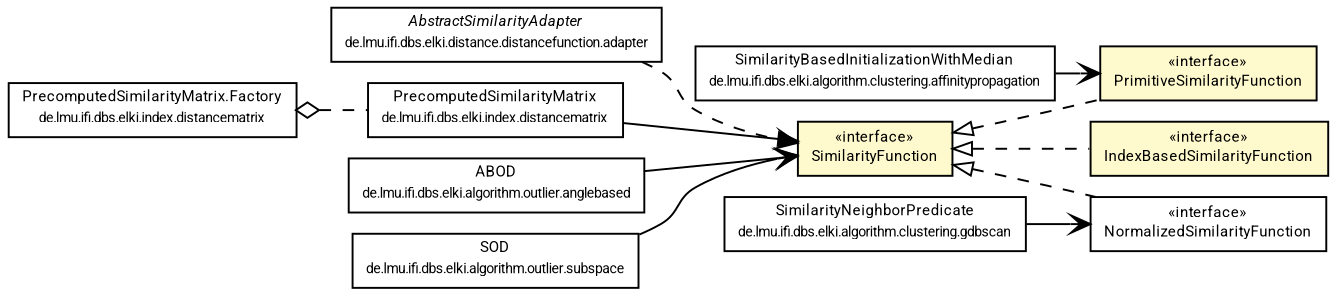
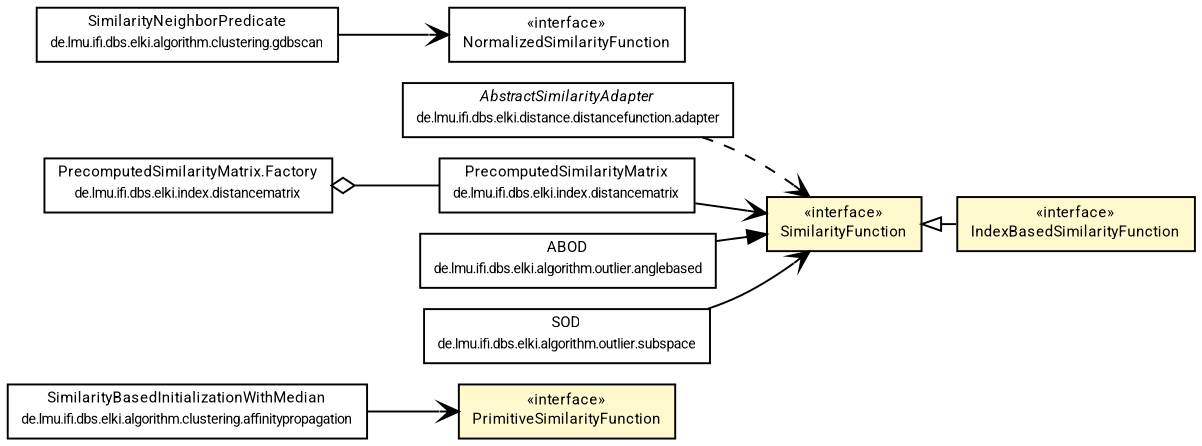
  digraph {
    nodesep=0.15
    rankdir=LR
    ranksep=0.25
    node [fontcolor=black fontname=Roboto fontsize=8 margin=0 shape=plaintext]
    edge [arrowhead=open color=black fontname=Roboto fontsize=7 labelfontname=Roboto labelfontsize=7 weight=1]
    n1 [height=0 label=<<table title="de.lmu.ifi.dbs.elki.algorithm.clustering.affinitypropagation.SimilarityBasedInitializationWithMedian" border="0" cellborder="1" cellspacing="0" cellpadding="2" href="../../algorithm/clustering/affinitypropagation/SimilarityBasedInitializationWithMedian.html" target="_parent"> 		<tr><td><table border="0" cellspacing="0" cellpadding="1"> 		<tr><td align="center" balign="center"> <font face="Roboto">SimilarityBasedInitializationWithMedian</font> </td></tr> 		<tr><td align="center" balign="center"> <font face="Roboto" point-size="7.0">de.lmu.ifi.dbs.elki.algorithm.clustering.affinitypropagation</font> </td></tr> 		</table></td></tr> 		</table>> width=0]
    n2 [height=0 label=<<table title="de.lmu.ifi.dbs.elki.distance.similarityfunction.PrimitiveSimilarityFunction" border="0" cellborder="1" cellspacing="0" cellpadding="2" bgcolor="LemonChiffon" href="PrimitiveSimilarityFunction.html" target="_parent"> 		<tr><td><table border="0" cellspacing="0" cellpadding="1"> 		<tr><td align="center" balign="center"> &#171;interface&#187; </td></tr> 		<tr><td align="center" balign="center"> <font face="Roboto">PrimitiveSimilarityFunction</font> </td></tr> 		</table></td></tr> 		</table>> width=0]
    n3 [height=0 label=<<table title="de.lmu.ifi.dbs.elki.distance.similarityfunction.SimilarityFunction" border="0" cellborder="1" cellspacing="0" cellpadding="2" bgcolor="lemonChiffon" href="SimilarityFunction.html" target="_parent"> 		<tr><td><table border="0" cellspacing="0" cellpadding="1"> 		<tr><td align="center" balign="center"> &#171;interface&#187; </td></tr> 		<tr><td align="center" balign="center"> <font face="Roboto">SimilarityFunction</font> </td></tr> 		</table></td></tr> 		</table>> width=0]
    n4 [height=0 label=<<table title="de.lmu.ifi.dbs.elki.distance.similarityfunction.NormalizedSimilarityFunction" border="0" cellborder="1" cellspacing="0" cellpadding="2" href="NormalizedSimilarityFunction.html" target="_parent"> 		<tr><td><table border="0" cellspacing="0" cellpadding="1"> 		<tr><td align="center" balign="center"> &#171;interface&#187; </td></tr> 		<tr><td align="center" balign="center"> <font face="Roboto">NormalizedSimilarityFunction</font> </td></tr> 		</table></td></tr> 		</table>> width=0]
    n5 [height=0 label=<<table title="de.lmu.ifi.dbs.elki.distance.similarityfunction.IndexBasedSimilarityFunction" border="0" cellborder="1" cellspacing="0" cellpadding="2" bgcolor="LemonChiffon" href="IndexBasedSimilarityFunction.html" target="_parent"> 		<tr><td><table border="0" cellspacing="0" cellpadding="1"> 		<tr><td align="center" balign="center"> &#171;interface&#187; </td></tr> 		<tr><td align="center" balign="center"> <font face="Roboto">IndexBasedSimilarityFunction</font> </td></tr> 		</table></td></tr> 		</table>> width=0]
    n6 [height=0 label=<<table title="de.lmu.ifi.dbs.elki.algorithm.clustering.gdbscan.SimilarityNeighborPredicate" border="0" cellborder="1" cellspacing="0" cellpadding="2" href="../../algorithm/clustering/gdbscan/SimilarityNeighborPredicate.html" target="_parent"> 		<tr><td><table border="0" cellspacing="0" cellpadding="1"> 		<tr><td align="center" balign="center"> <font face="Roboto">SimilarityNeighborPredicate</font> </td></tr> 		<tr><td align="center" balign="center"> <font face="Roboto" point-size="7.0">de.lmu.ifi.dbs.elki.algorithm.clustering.gdbscan</font> </td></tr> 		</table></td></tr> 		</table>> width=0]
    n7 [height=0 label=<<table title="de.lmu.ifi.dbs.elki.distance.distancefunction.adapter.AbstractSimilarityAdapter" border="0" cellborder="1" cellspacing="0" cellpadding="2" href="../distancefunction/adapter/AbstractSimilarityAdapter.html" target="_parent"> 		<tr><td><table border="0" cellspacing="0" cellpadding="1"> 		<tr><td align="center" balign="center"> <font face="Roboto"><i>AbstractSimilarityAdapter</i></font> </td></tr> 		<tr><td align="center" balign="center"> <font face="Roboto" point-size="7.0">de.lmu.ifi.dbs.elki.distance.distancefunction.adapter</font> </td></tr> 		</table></td></tr> 		</table>> width=0]
    n8 [height=0 label=<<table title="de.lmu.ifi.dbs.elki.index.distancematrix.PrecomputedSimilarityMatrix" border="0" cellborder="1" cellspacing="0" cellpadding="2" href="../../index/distancematrix/PrecomputedSimilarityMatrix.html" target="_parent"> 		<tr><td><table border="0" cellspacing="0" cellpadding="1"> 		<tr><td align="center" balign="center"> <font face="Roboto">PrecomputedSimilarityMatrix</font> </td></tr> 		<tr><td align="center" balign="center"> <font face="Roboto" point-size="7.0">de.lmu.ifi.dbs.elki.index.distancematrix</font> </td></tr> 		</table></td></tr> 		</table>> width=0]
    n9 [height=0 label=<<table title="de.lmu.ifi.dbs.elki.index.distancematrix.PrecomputedSimilarityMatrix.Factory" border="0" cellborder="1" cellspacing="0" cellpadding="2" href="../../index/distancematrix/PrecomputedSimilarityMatrix.Factory.html" target="_parent"> 		<tr><td><table border="0" cellspacing="0" cellpadding="1"> 		<tr><td align="center" balign="center"> <font face="Roboto">PrecomputedSimilarityMatrix.Factory</font> </td></tr> 		<tr><td align="center" balign="center"> <font face="Roboto" point-size="7.0">de.lmu.ifi.dbs.elki.index.distancematrix</font> </td></tr> 		</table></td></tr> 		</table>> width=0]
    n10 [height=0 label=<<table title="de.lmu.ifi.dbs.elki.algorithm.outlier.anglebased.ABOD" border="0" cellborder="1" cellspacing="0" cellpadding="2" href="../../algorithm/outlier/anglebased/ABOD.html" target="_parent"> 		<tr><td><table border="0" cellspacing="0" cellpadding="1"> 		<tr><td align="center" balign="center"> <font face="Roboto">ABOD</font> </td></tr> 		<tr><td align="center" balign="center"> <font face="Roboto" point-size="7.0">de.lmu.ifi.dbs.elki.algorithm.outlier.anglebased</font> </td></tr> 		</table></td></tr> 		</table>> width=0]
    n11 [height=0 label=<<table title="de.lmu.ifi.dbs.elki.algorithm.outlier.subspace.SOD" border="0" cellborder="1" cellspacing="0" cellpadding="2" href="../../algorithm/outlier/subspace/SOD.html" target="_parent"> 		<tr><td><table border="0" cellspacing="0" cellpadding="1"> 		<tr><td align="center" balign="center"> <font face="Roboto">SOD</font> </td></tr> 		<tr><td align="center" balign="center"> <font face="Roboto" point-size="7.0">de.lmu.ifi.dbs.elki.algorithm.outlier.subspace</font> </td></tr> 		</table></td></tr> 		</table>> width=0]
    n1 -> n2
-   n3 -> n2 [arrowtail=empty dir=back style=dashed weight=9 arrowhead=""]
-   n3 -> n4 [arrowtail=empty dir=back style=dashed weight=9 arrowhead=""]
-   n3 -> n5 [arrowtail=empty dir=back style=dashed weight=9 arrowhead=""]
+   n3 -> n5 [arrowtail=empty dir=back style=solid weight=9 arrowhead=""]
    n6 -> n4
    n7 -> n3 [style=dashed]
-   n8 -> n3 [arrowhead=normal]
-   n9 -> n8 [arrowhead=none arrowtail=ediamond dir=back weight=4 style=dashed]
-   n10 -> n3
+   n8 -> n3
+   n9 -> n8 [arrowhead=none arrowtail=ediamond dir=back weight=4]
+   n10 -> n3 [arrowhead=normal]
    n11 -> n3
  }
